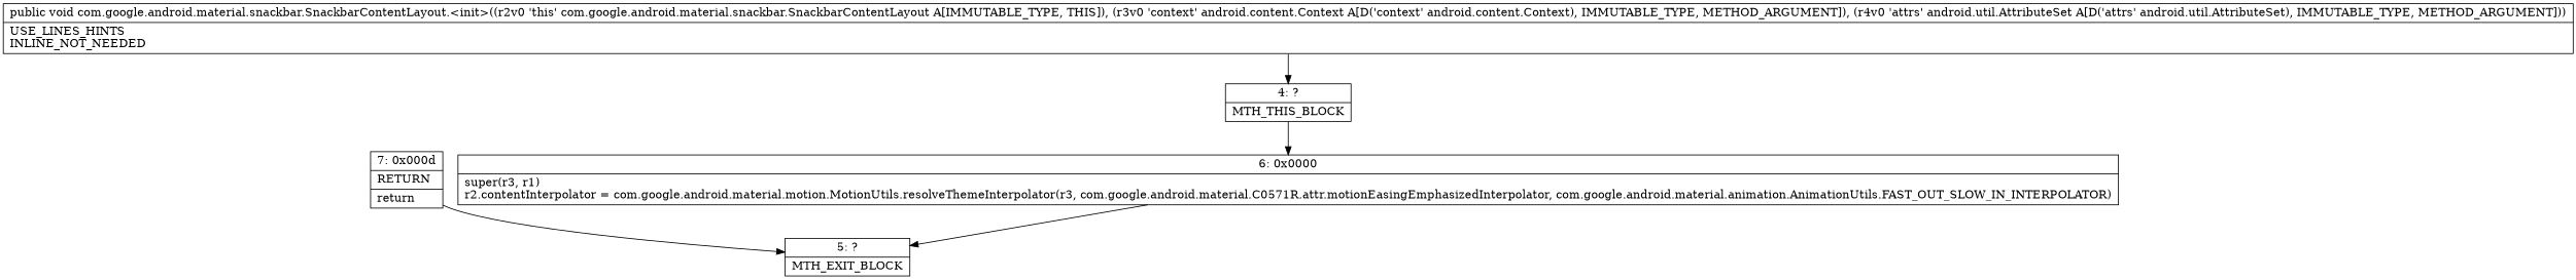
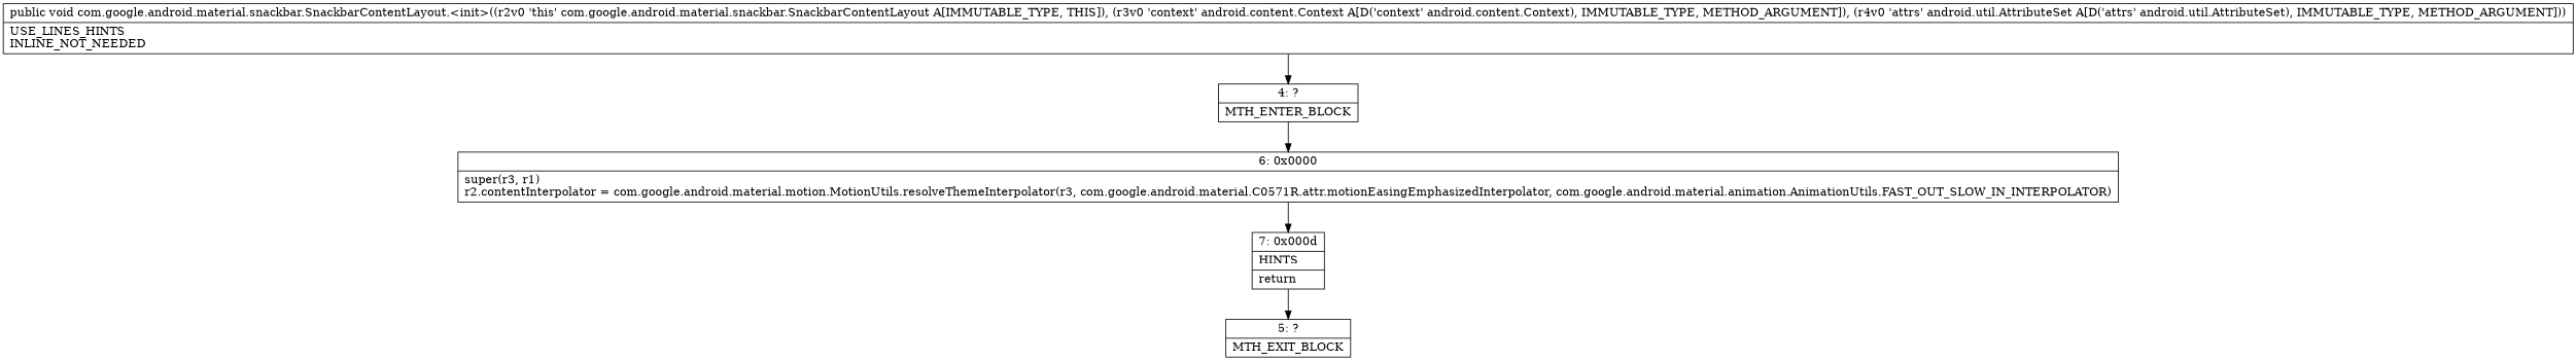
  digraph {
    node [shape=record]
-   n1 [label="{4\:\ ?|MTH_THIS_BLOCK\l}"]
+   n1 [label="{4\:\ ?|MTH_ENTER_BLOCK\l}"]
    n2 [label="{6\:\ 0x0000|super(r3, r1)\lr2.contentInterpolator = com.google.android.material.motion.MotionUtils.resolveThemeInterpolator(r3, com.google.android.material.C0571R.attr.motionEasingEmphasizedInterpolator, com.google.android.material.animation.AnimationUtils.FAST_OUT_SLOW_IN_INTERPOLATOR)\l}"]
-   n3 [label="{7\:\ 0x000d|RETURN\l|return\l}"]
+   n3 [label="{7\:\ 0x000d|HINTS\l|return\l}"]
    n4 [label="{5\:\ ?|MTH_EXIT_BLOCK\l}"]
    n5 [label="{public void com.google.android.material.snackbar.SnackbarContentLayout.\<init\>((r2v0 'this' com.google.android.material.snackbar.SnackbarContentLayout A[IMMUTABLE_TYPE, THIS]), (r3v0 'context' android.content.Context A[D('context' android.content.Context), IMMUTABLE_TYPE, METHOD_ARGUMENT]), (r4v0 'attrs' android.util.AttributeSet A[D('attrs' android.util.AttributeSet), IMMUTABLE_TYPE, METHOD_ARGUMENT]))  | USE_LINES_HINTS\lINLINE_NOT_NEEDED\l}"]
    n1 -> n2
-   n2 -> n4
+   n2 -> n3
    n3 -> n4
    n5 -> n1
  }
